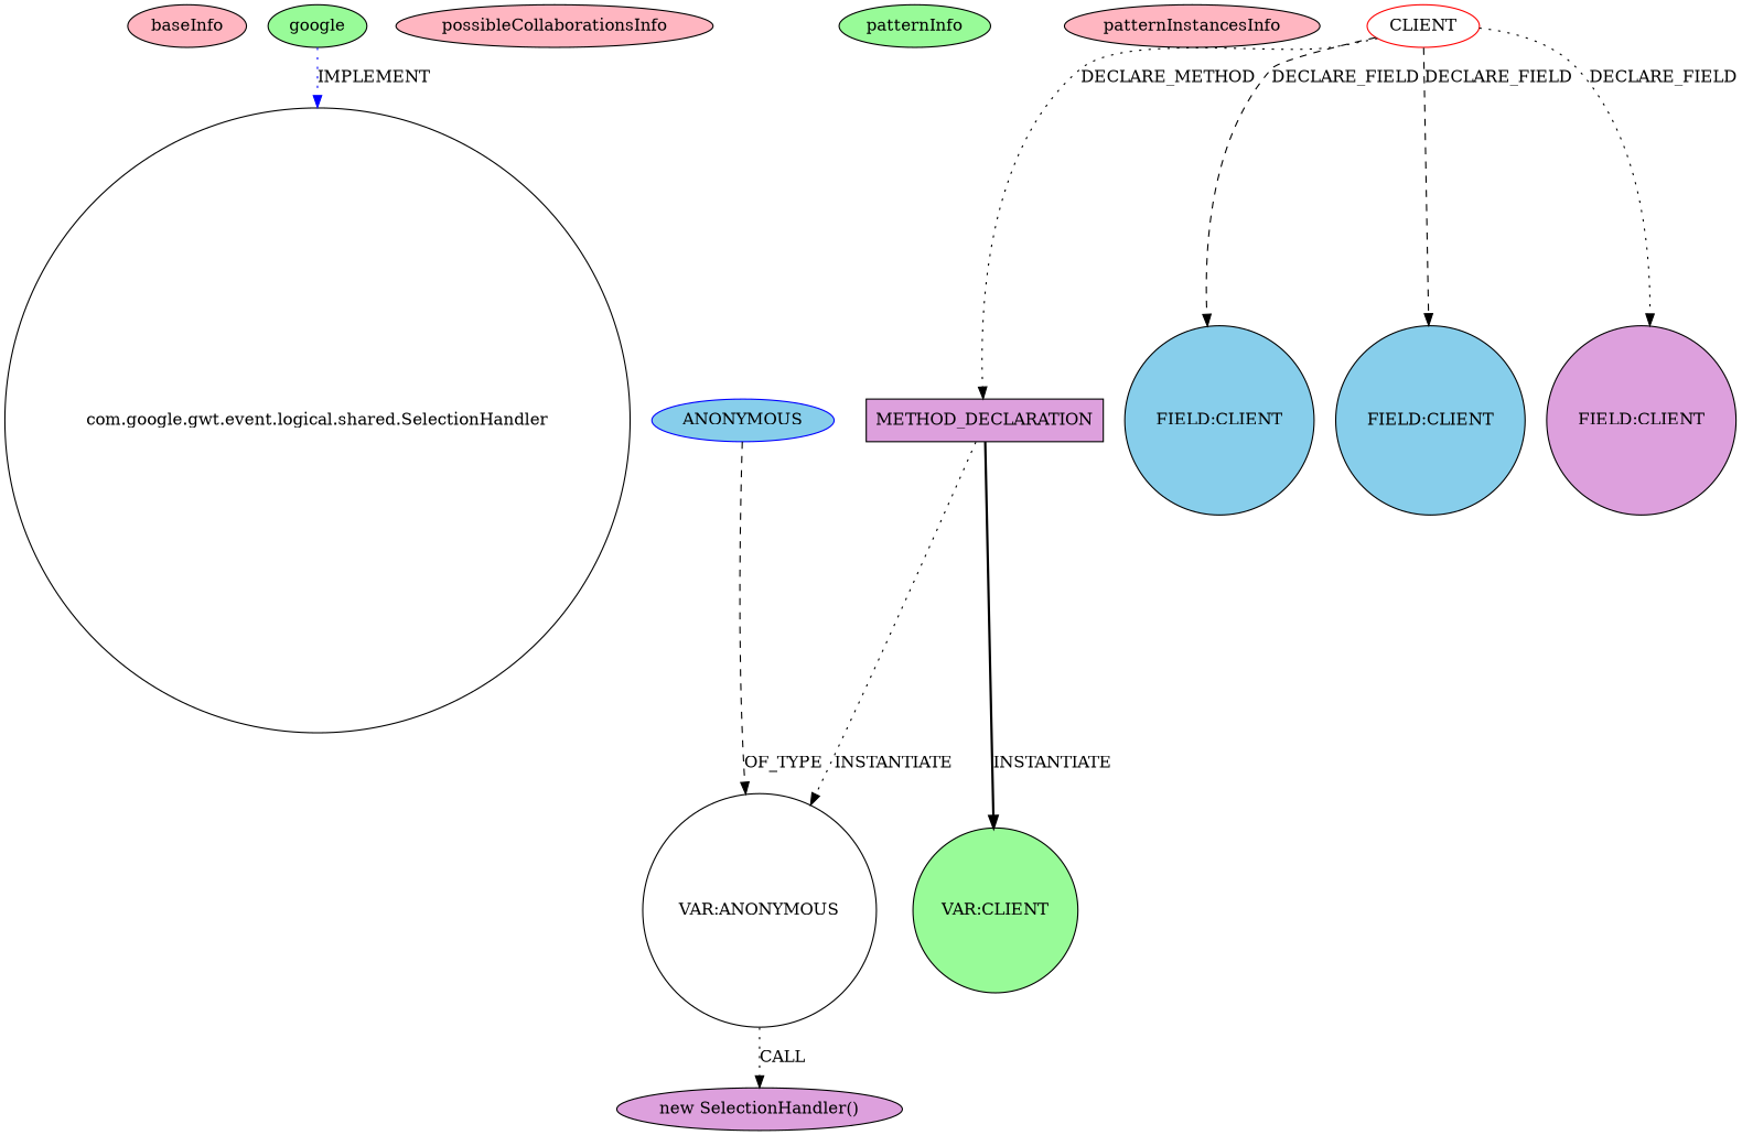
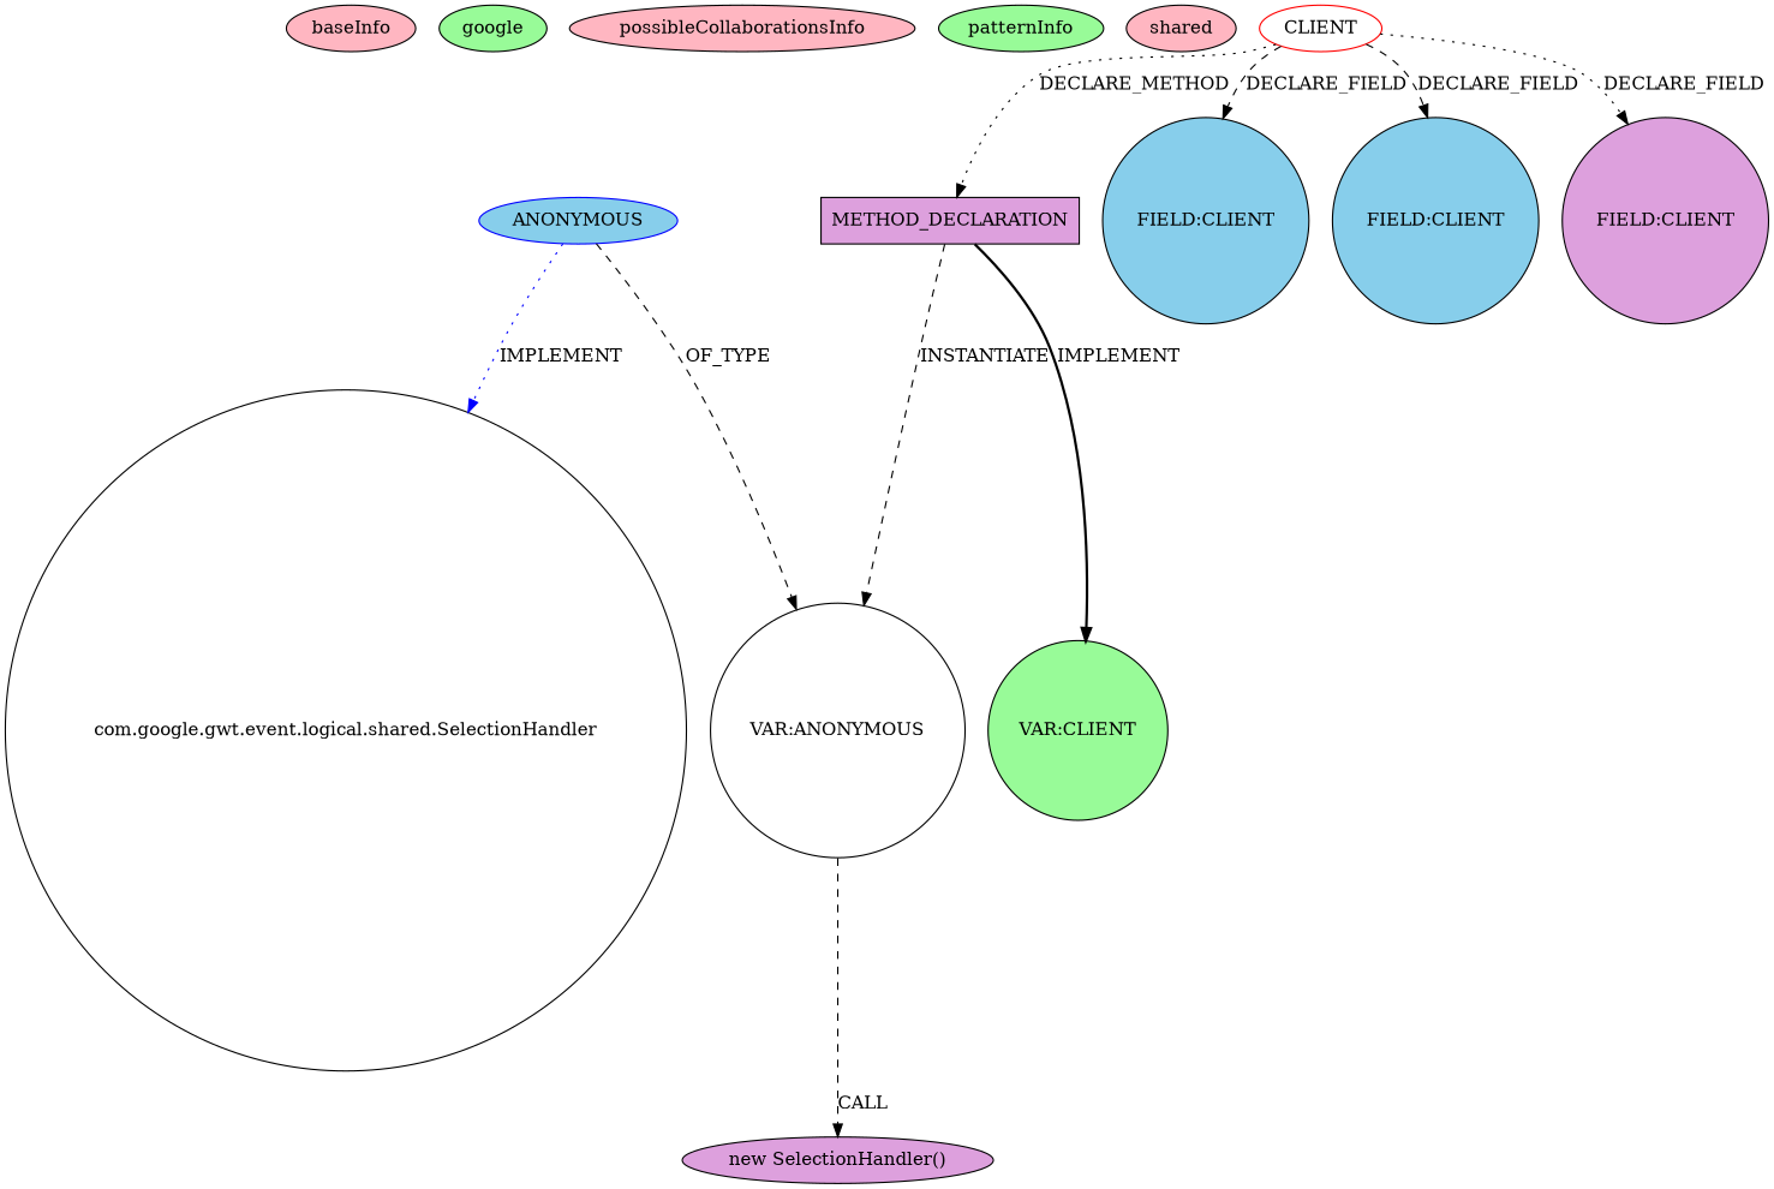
  digraph {
    node [fillcolor=lightpink style=filled isFrameworkType=false]
    edge [style=dashed]
    baseInfo [category=pattern graphId=1447 isAnonymous=false possibleRelation=false isFrameworkType=""]
    n2 [fillcolor=palegreen label=google isFrameworkType=""]
    possibleCollaborationsInfo [isFrameworkType=""]
    patternInfo [fillcolor=palegreen frequency=2.0 patternRootClient=0 isFrameworkType=""]
-   patternInstancesInfo [0="rdomingonl-layoutTest~/rdomingonl-layoutTest/layoutTest-master/src/main/java/nl/tc/rd/exp/layouttest/client/mvp/view/WidgetDesignerView.java~WidgetDesignerView~4344" 1="daonb-obudget~/daonb-obudget/obudget-master/src/client/src/org/obudget/client/Application.java~Application~1154" isFrameworkType=""]
+   patternInstancesInfo [0="rdomingonl-layoutTest~/rdomingonl-layoutTest/layoutTest-master/src/main/java/nl/tc/rd/exp/layouttest/client/mvp/view/WidgetDesignerView.java~WidgetDesignerView~4344" 1="daonb-obudget~/daonb-obudget/obudget-master/src/client/src/org/obudget/client/Application.java~Application~1154" label=shared isFrameworkType=""]
    n6 [fillcolor=plum label="new SelectionHandler()" vertexType=CONSTRUCTOR_CALL]
    n7 [fillcolor=white label="VAR:ANONYMOUS" shape=circle vertexType=VARIABLE_EXPRESION]
    n8 [color=blue fillcolor=skyblue label=ANONYMOUS vertexType=REFERENCE_ANONYMOUS_DECLARATION]
    n9 [fillcolor=white label="com.google.gwt.event.logical.shared.SelectionHandler" shape=circle vertexType=FRAMEWORK_INTERFACE_TYPE]
    n10 [fillcolor=plum label=METHOD_DECLARATION shape=box vertexType=CLIENT_METHOD_DECLARATION]
    n11 [fillcolor=palegreen label="VAR:CLIENT" shape=circle vertexType=VARIABLE_EXPRESION]
    n12 [color=red fillcolor=white label=CLIENT vertexType=ROOT_CLIENT_CLASS_DECLARATION]
    n13 [fillcolor=skyblue label="FIELD:CLIENT" shape=circle vertexType=FIELD_DECLARATION]
    n14 [fillcolor=skyblue label="FIELD:CLIENT" shape=circle vertexType=FIELD_DECLARATION]
    n15 [fillcolor=plum label="FIELD:CLIENT" shape=circle vertexType=FIELD_DECLARATION]
-   n7 -> n6 [label=CALL style=dotted]
+   n7 -> n6 [label=CALL]
    n8 -> n7 [label=OF_TYPE]
-   n2 -> n9 [color=blue label=IMPLEMENT style=dotted]
-   n10 -> n7 [label=INSTANTIATE style=dotted]
-   n10 -> n11 [label=INSTANTIATE style=bold]
+   n8 -> n9 [color=blue label=IMPLEMENT style=dotted]
+   n10 -> n7 [label=INSTANTIATE]
+   n10 -> n11 [label=IMPLEMENT style=bold]
    n12 -> n10 [label=DECLARE_METHOD style=dotted]
    n12 -> n13 [label=DECLARE_FIELD]
    n12 -> n14 [label=DECLARE_FIELD]
    n12 -> n15 [label=DECLARE_FIELD style=dotted]
  }
